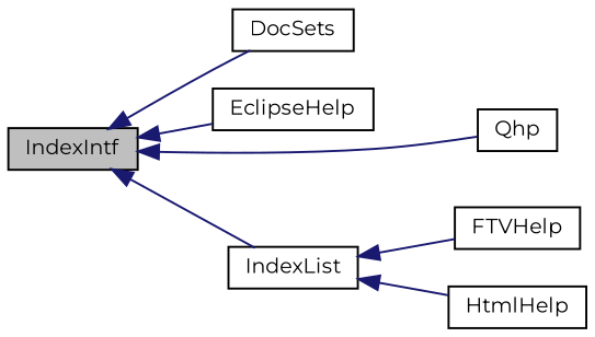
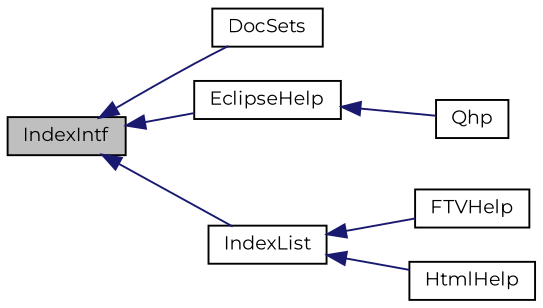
  digraph {
    fontname=Montserrat
    rankdir=LR
    node [color=black fillcolor=white fontname=Montserrat fontsize=10 shape=record style=filled]
    edge [color=midnightblue dir=back fontname=Montserrat fontsize=10 labelfontname=Helvetica labelfontsize=10 style=solid]
    n1 [fillcolor=grey75 fontcolor=black height=0.2 label=IndexIntf width=0.4]
    n2 [height=0.2 label=DocSets width=0.4]
    n3 [height=0.2 label=EclipseHelp width=0.4]
    n4 [height=0.2 label=IndexList width=0.4]
    n5 [height=0.2 label=Qhp width=0.4]
    n6 [height=0.2 label=FTVHelp width=0.4]
    n7 [height=0.2 label=HtmlHelp width=0.4]
    n1 -> n2
    n1 -> n3
    n1 -> n4
-   n1 -> n5
+   n3 -> n5
    n4 -> n6
    n4 -> n7
  }
